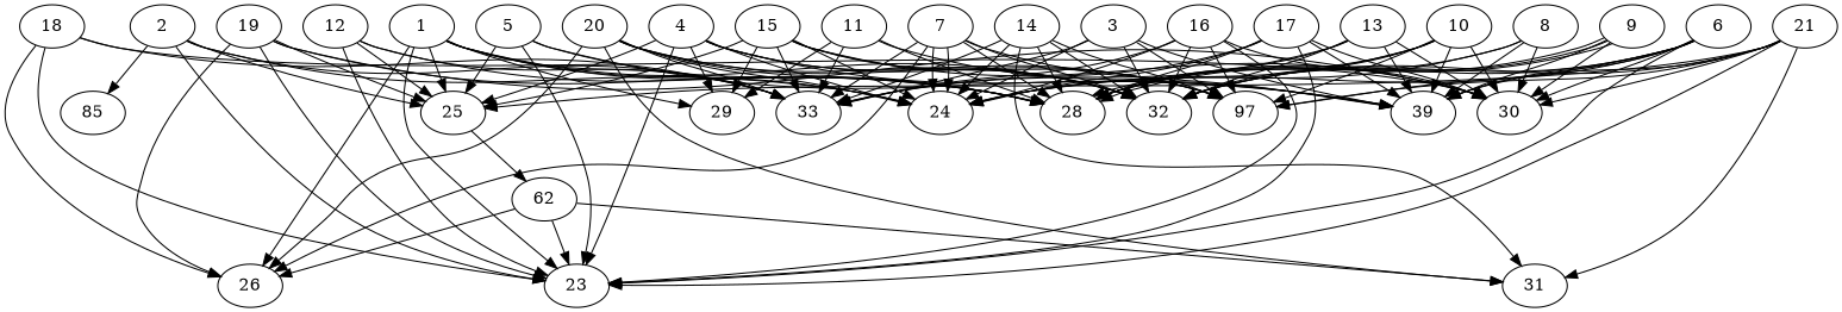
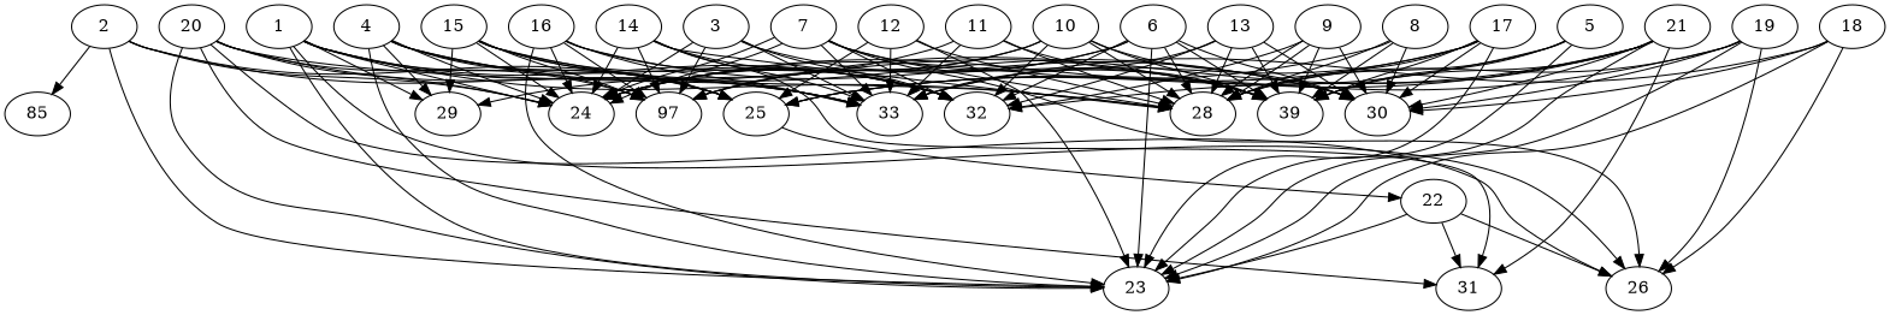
  digraph {
    node [alpha=0.14]
    1 [alpha=0.13 expect_size=41710592]
    23 [alpha=0.08 expect_size=16934912]
    24 [alpha=0.05 expect_size=20077568]
    25 [alpha=0.06 expect_size=20822016]
    26 [alpha=0.06 expect_size=32308224]
    28 [alpha=0.19 expect_size=30359552]
    29 [alpha=0.01 expect_size=31362048]
    32 [alpha=0.17 expect_size=29556736]
    33 [alpha=0.10 expect_size=26535936]
-   22 [alpha=0.19 expect_size=23727104 label=62]
+   22 [alpha=0.19 expect_size=23727104]
    2 [alpha=0.09 expect_size=32676864]
    n12 [alpha=0.02 expect_size=10955776 label=85]
    3 [alpha=0.04 expect_size=40869888]
    n14 [alpha=0.10 expect_size=43258880 label=97]
    n15 [alpha=0.17 expect_size=46270464 label=39]
    4 [alpha=0.02 expect_size=21809152]
    5 [alpha=0.19 expect_size=15842304]
    6 [alpha=0.08 expect_size=49460224]
    30 [expect_size=16736256]
    7 [alpha=0.02 expect_size=14149632]
    8 [alpha=0.07 expect_size=19235840]
    9 [alpha=0.10 expect_size=34459648]
    10 [expect_size=29872128]
    11 [alpha=0.12 expect_size=24628224]
    12 [alpha=0.17 expect_size=8774656]
    13 [alpha=0.01 expect_size=30841856]
    14 [alpha=0.00 expect_size=39968768]
    31 [expect_size=19706880]
    15 [alpha=0.05 expect_size=44654592]
    16 [alpha=0.05 expect_size=41153536]
    17 [alpha=0.15 expect_size=13746176]
    18 [alpha=0.00 expect_size=17885184]
    19 [expect_size=33996800]
    20 [alpha=0.01 expect_size=10223616]
    21 [alpha=0.04 expect_size=43030528]
    1 -> 23
    1 -> 24
    1 -> 25
    1 -> 26
    1 -> 28
    1 -> 29
    1 -> 32
    1 -> 33
    25 -> 22
    22 -> 23
    22 -> 26
    22 -> 31
    2 -> 23
    2 -> 24
    2 -> 25
    2 -> 33
    2 -> n12
    3 -> 24
    3 -> 32
    3 -> 33
    3 -> n14
    3 -> n15
    4 -> 23
    4 -> 24
    4 -> 25
    4 -> 29
    4 -> 32
    4 -> n14
    4 -> n15
    5 -> 23
    5 -> 25
    5 -> 28
    5 -> n15
    6 -> 23
    6 -> 24
    6 -> 28
    6 -> 32
    6 -> n14
    6 -> n15
    6 -> 30
    7 -> 24
    7 -> 24
    7 -> 26
    7 -> 28
    7 -> 32
    7 -> 33
    7 -> n15
    8 -> 24
    8 -> 28
    8 -> n15
    8 -> 30
    9 -> 28
    9 -> 28
    9 -> 32
    9 -> n15
    9 -> 30
    10 -> 24
    10 -> 28
    10 -> 32
    10 -> n14
    10 -> n15
    10 -> 30
    11 -> 28
    11 -> 29
    11 -> 33
    11 -> n15
    12 -> 23
    12 -> 25
    12 -> 28
    12 -> 33
    13 -> 28
    13 -> 32
    13 -> 33
    13 -> n15
    13 -> 30
    14 -> 24
    14 -> 28
    14 -> 32
    14 -> 33
    14 -> n14
    14 -> 31
    15 -> 24
    15 -> 25
    15 -> 29
    15 -> 32
    15 -> 33
    15 -> n14
    15 -> 30
    16 -> 23
    16 -> 24
    16 -> 32
    16 -> 33
    16 -> n14
    16 -> 30
    17 -> 23
    17 -> 24
    17 -> 28
    17 -> 33
    17 -> n15
    17 -> 30
    18 -> 23
    18 -> 26
    18 -> 33
    18 -> 30
    19 -> 23
    19 -> 25
    19 -> 26
    19 -> 28
    19 -> 30
-   20 -> 32
+   20 -> 23
    20 -> 24
    20 -> 26
    20 -> 28
    20 -> 33
    20 -> n14
    20 -> 31
    21 -> 23
    21 -> 25
    21 -> 32
    21 -> n14
    21 -> n15
    21 -> 30
    21 -> 31
  }
